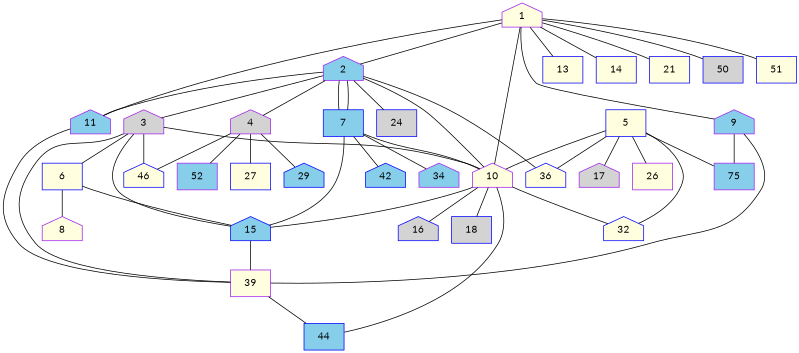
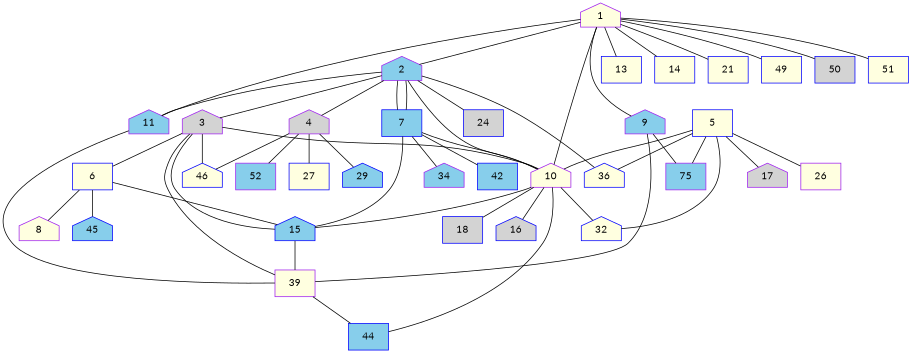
  graph {
    fontname=Lato
    node [color=blue fillcolor=lightyellow fontname=Lato shape=box style=filled]
    edge [fontname=Lato]
    1 [color=purple shape=house super="+28"]
    2 [color=purple fillcolor=skyblue shape=house]
    9 [color=purple fillcolor=skyblue shape=house]
    10 [color=purple shape=house super="+22+12+47+60"]
    11 [color=purple fillcolor=skyblue shape=house super="+41+39"]
    13
    14
    21
+   49 [super="+56"]
    50 [fillcolor=lightgrey]
    51
    3 [color=purple fillcolor=lightgrey shape=house]
    4 [color=purple fillcolor=lightgrey shape=house]
    7 [fillcolor=skyblue super="+33+35"]
    24 [fillcolor=lightgrey]
    36 [shape=house super="+53"]
    n17 [color=purple label=39 super="+37+30+58+61+25+43"]
    n18 [color=purple fillcolor=skyblue label=75]
    15 [fillcolor=skyblue shape=house super="+48"]
    32 [shape=house]
    16 [fillcolor=lightgrey shape=house]
    18 [fillcolor=lightgrey]
    44 [fillcolor=skyblue]
    6 [super="+64+20+23"]
    46 [shape=house]
    27
    29 [fillcolor=skyblue shape=house]
    52 [color=purple fillcolor=skyblue]
    5 [super="+59"]
    17 [color=purple fillcolor=lightgrey shape=house]
    26 [color=purple]
    34 [color=purple fillcolor=skyblue shape=house]
-   42 [fillcolor=skyblue shape=house]
+   42 [fillcolor=skyblue]
    8 [color=purple shape=house]
+   45 [fillcolor=skyblue shape=house super="+57+69"]
    1 -- 2
    1 -- 9
    1 -- 10 [weight=2]
    1 -- 11 [weight=2]
    1 -- 13
    1 -- 14
    1 -- 21
+   1 -- 49
    1 -- 50
    1 -- 51
    2 -- 10
    2 -- 11
    2 -- 3
    2 -- 4
    2 -- 7
    2 -- 7
    2 -- 24
    2 -- 36
    9 -- n17
    9 -- n18
    10 -- 15
    10 -- 32
    10 -- 16
    10 -- 18
    10 -- 44
    11 -- n17
    3 -- 10
    3 -- n17
    3 -- 15
    3 -- 6 [weight=2]
    3 -- 46
    4 -- 46
    4 -- 27
    4 -- 29
    4 -- 52
    7 -- 10
    7 -- 15
    7 -- 34
    7 -- 42
    n17 -- 44
    15 -- n17
    6 -- 15
    6 -- 8
+   6 -- 45
    5 -- 10
    5 -- 36
    5 -- n18
    5 -- 32
    5 -- 17
    5 -- 26
  }
